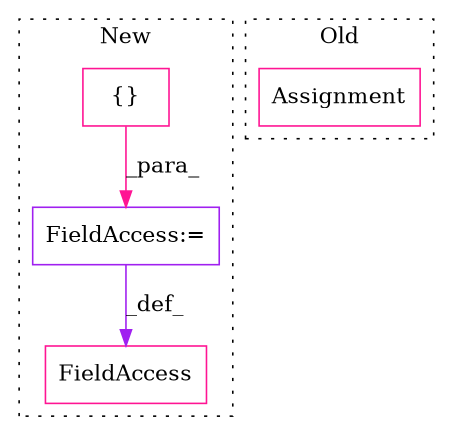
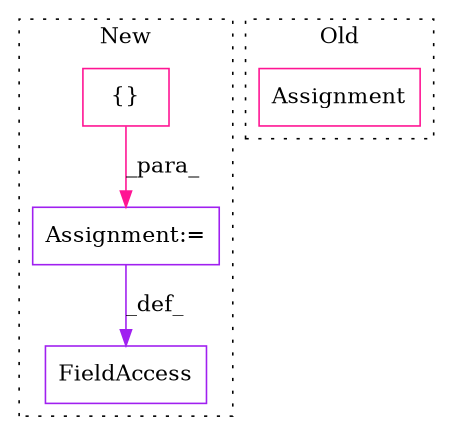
  digraph {
    node [color=deeppink shape=box]
    n1 [a=4 l="1,1" label="{}" s="1714,1721"]
-   n2 [a=7 color=purple l=1 label="FieldAccess:=" s=1701]
-   n3 [a=22 l=10 label=FieldAccess s=1691]
+   n2 [a=7 color=purple l=1 label="Assignment:=" s=1701]
+   n3 [a=22 color=purple l=10 label=FieldAccess s=1691]
    n4 [a=32 l=9 label=Assignment s=1634]
    subgraph cluster_1 {
      label=New
      style=dotted
      n1
      n2
      n3
    }
    subgraph cluster_2 {
      label=Old
      style=dotted
      n4
    }
    n1 -> n2 [color=deeppink label=_para_]
    n2 -> n3 [color=purple label=_def_]
  }
